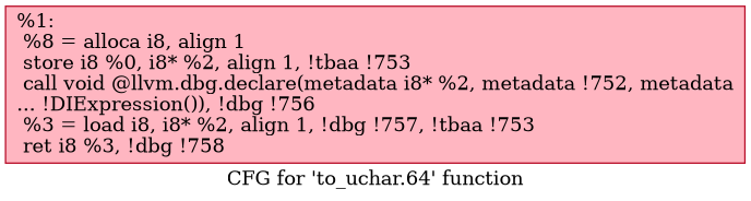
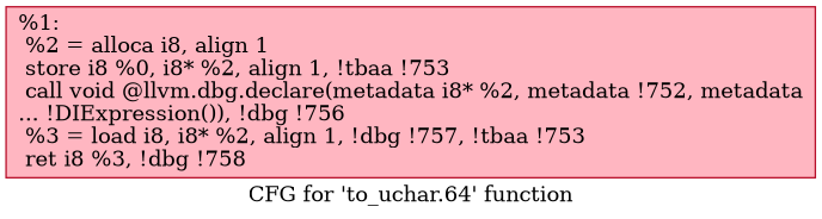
  digraph {
    label="CFG for 'to_uchar.64' function"
-   n1 [color="#b70d28ff" fillcolor=lightpink label="{%1:\l  %8 = alloca i8, align 1\l  store i8 %0, i8* %2, align 1, !tbaa !753\l  call void @llvm.dbg.declare(metadata i8* %2, metadata !752, metadata\l... !DIExpression()), !dbg !756\l  %3 = load i8, i8* %2, align 1, !dbg !757, !tbaa !753\l  ret i8 %3, !dbg !758\l}" shape=record style=filled]
+   n1 [color="#b70d28ff" fillcolor=lightpink label="{%1:\l  %2 = alloca i8, align 1\l  store i8 %0, i8* %2, align 1, !tbaa !753\l  call void @llvm.dbg.declare(metadata i8* %2, metadata !752, metadata\l... !DIExpression()), !dbg !756\l  %3 = load i8, i8* %2, align 1, !dbg !757, !tbaa !753\l  ret i8 %3, !dbg !758\l}" shape=record style=filled]
  }
